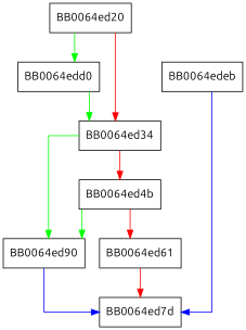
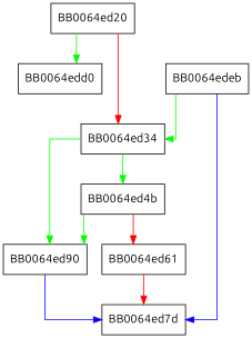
  digraph {
    fontname=Ubuntu
    splines=ortho
    node [fontname=Ubuntu shape=box]
    edge [color=green fontname=Ubuntu]
    BB0064ed20
    BB0064edd0
    BB0064ed34
    BB0064ed90
    BB0064ed4b
    BB0064edeb
    BB0064ed7d
    BB0064ed61
    BB0064ed20 -> BB0064edd0
    BB0064ed20 -> BB0064ed34 [color=red]
-   BB0064edd0 -> BB0064ed34
+   BB0064edeb -> BB0064ed34
    BB0064ed34 -> BB0064ed90
-   BB0064ed34 -> BB0064ed4b [color=red]
+   BB0064ed34 -> BB0064ed4b
    BB0064ed90 -> BB0064ed7d [color=blue]
    BB0064ed4b -> BB0064ed90
    BB0064ed4b -> BB0064ed61 [color=red]
    BB0064edeb -> BB0064ed7d [color=blue]
    BB0064ed61 -> BB0064ed7d [color=red]
  }
